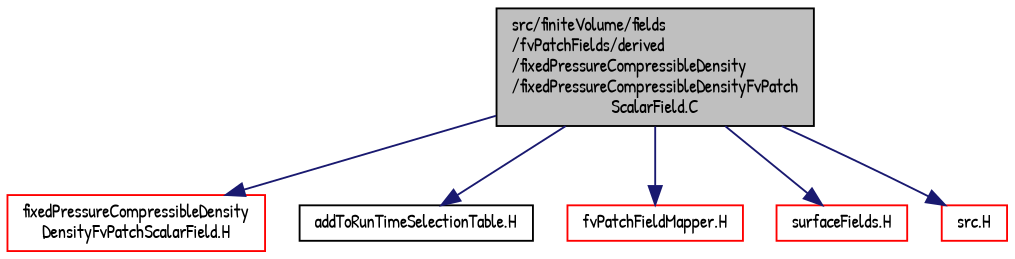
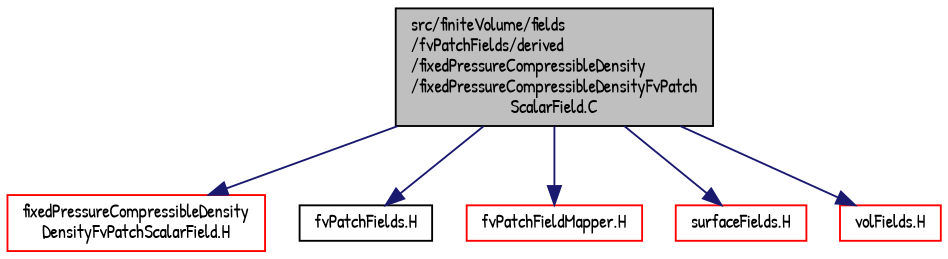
  digraph {
    fontname="Patrick Hand"
    node [color=red fontname="Patrick Hand" fontsize=10 shape=record]
    edge [color=midnightblue fontname="Patrick Hand" fontsize=10 labelfontname=FreeSans labelfontsize=10 style=solid]
    n1 [color=black fillcolor=grey75 fontcolor=black height=0.2 label="src/finiteVolume/fields\l/fvPatchFields/derived\l/fixedPressureCompressibleDensity\l/fixedPressureCompressibleDensityFvPatch\lScalarField.C" style=filled width=0.4]
    n2 [height=0.2 label="fixedPressureCompressibleDensity\lDensityFvPatchScalarField.H" width=0.4]
-   n3 [color=black height=0.2 label="addToRunTimeSelectionTable.H" width=0.4]
+   n3 [color=black height=0.2 label="fvPatchFields.H" width=0.4]
    n4 [height=0.2 label="fvPatchFieldMapper.H" width=0.4]
    n5 [height=0.2 label="surfaceFields.H" width=0.4]
-   n6 [height=0.2 label="src.H" width=0.4]
+   n6 [height=0.2 label="volFields.H" width=0.4]
    n1 -> n2
    n1 -> n3
    n1 -> n4
    n1 -> n5
    n1 -> n6
  }
